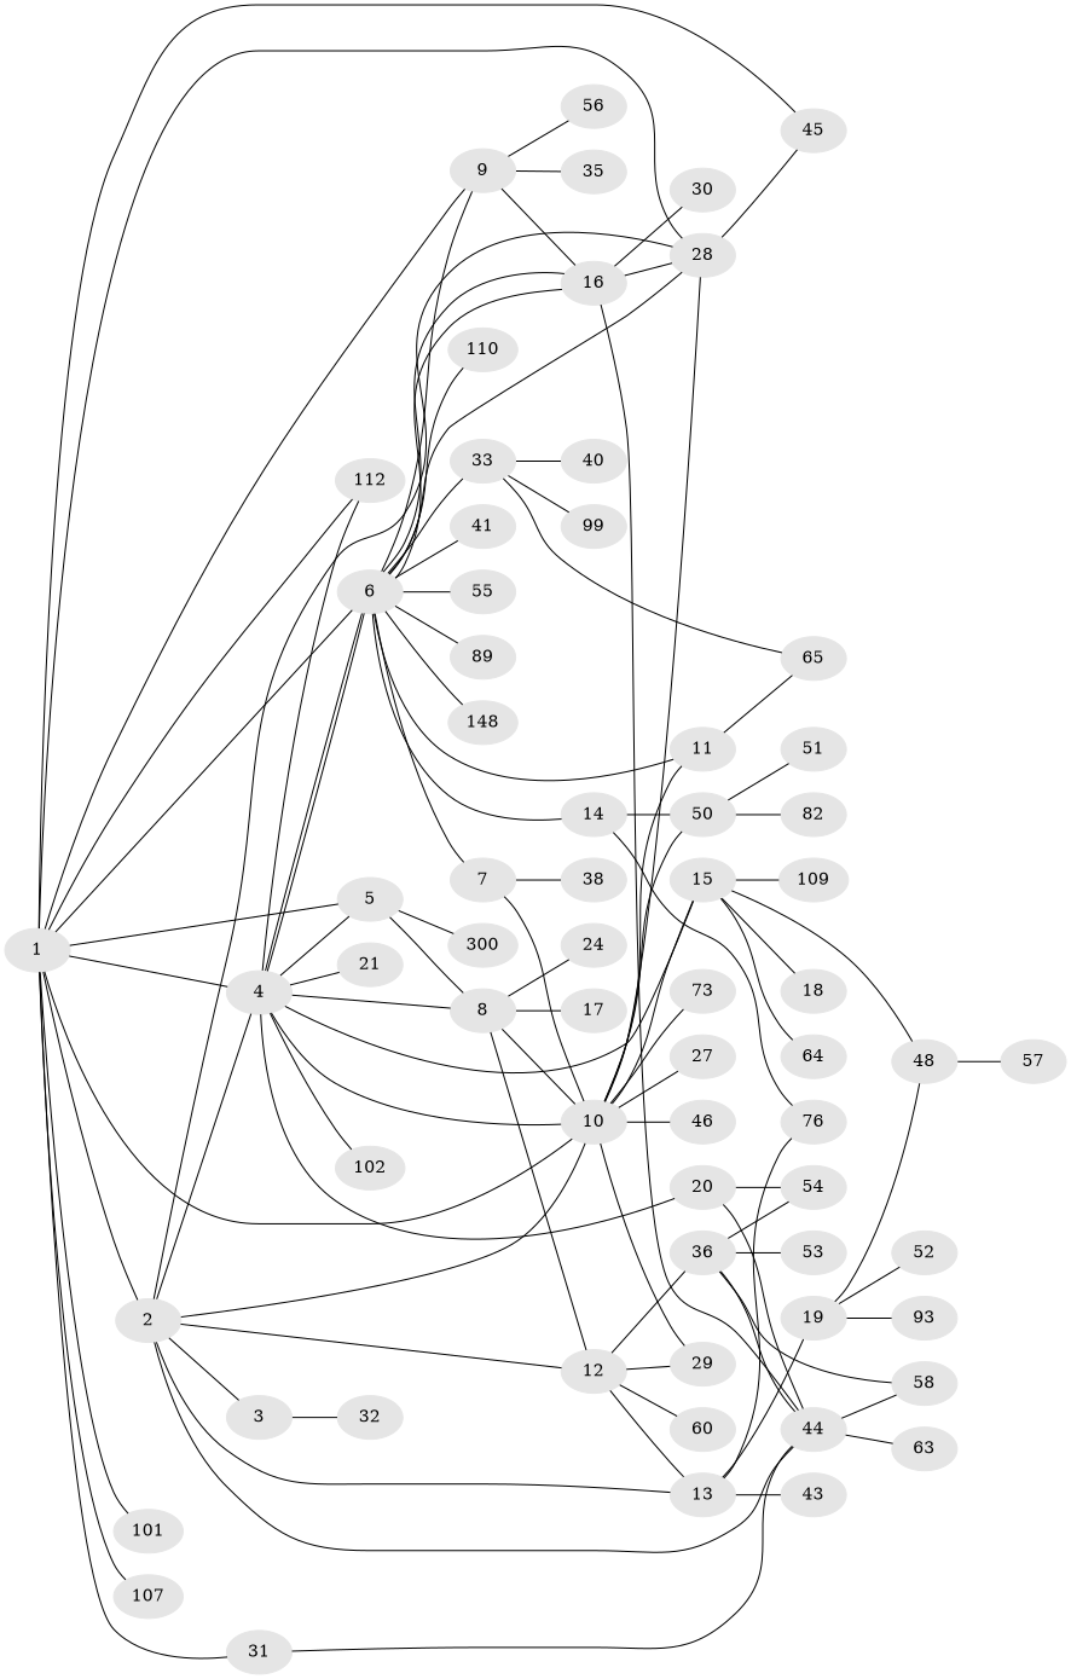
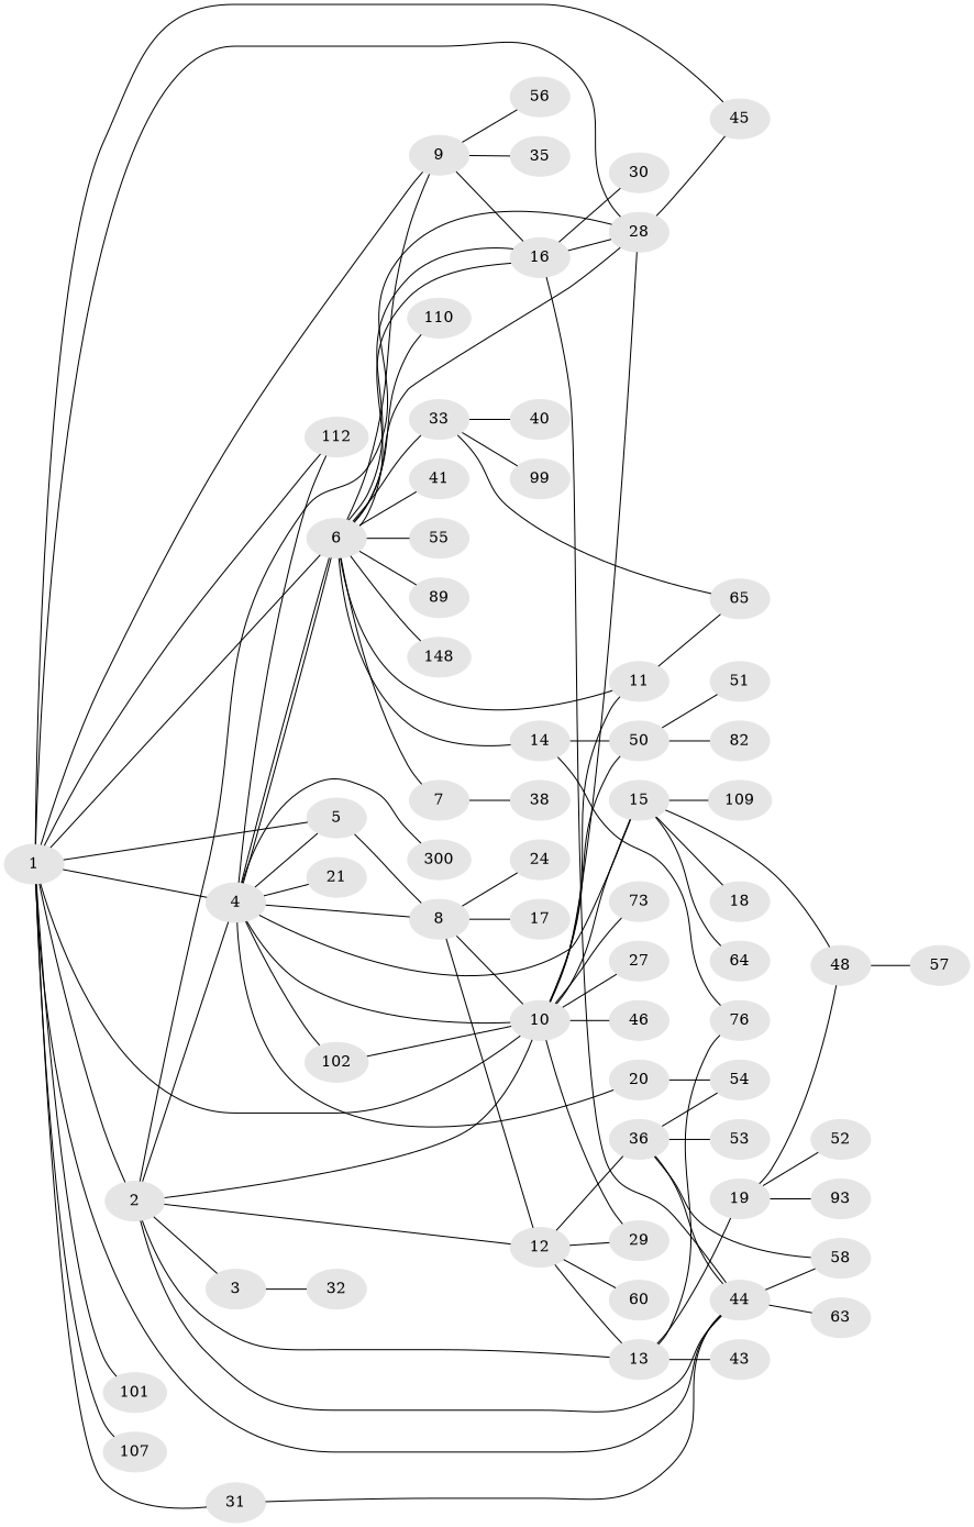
  graph {
    rankdir=LR
    node [color=gray90 style=filled]
    2 [super="+78+89+85+34"]
    4 [super="+22"]
    10 [super="+26+37+74+71"]
    28 [super="+67+59"]
    44 [super="+75+80+68"]
    3
    12 [super="+77+95+104"]
    13
    1
    5 [super="+105+23"]
    6 [super="+66"]
    9 [super="+106"]
    31
    45
    101
    107
    112
    8
    15 [super="+47"]
    20 [super="+39"]
    21 [super="+103"]
    n22 [label=300]
    102
    7
    11 [super="+91"]
    14
    16 [super="+25+49"]
    33
    41
    55 [super="+97"]
    n31 [label=89]
    n32 [label=148]
    110
    35
    56
    27
    29
    46 [super="+90"]
    50
    73
    58
    63
    32
    36 [super="+42"]
    60
    19
    43
    76 [super="+83"]
    17
    24
    18
    48 [super="+81+86"]
    64
    109
    54 [super="+70+61"]
    38
    65 [super="+92"]
    30
    40 [super="+72"]
    99
    51 [super="+62"]
    82
    53
    52
    93
    57
    2 -- 4
    2 -- 10
    2 -- 28
    2 -- 44
    2 -- 3
    2 -- 12
    2 -- 13
    4 -- 10
    4 -- 5
    4 -- 6
    4 -- 6
    4 -- 112
    4 -- 8
    4 -- 15 [weight=2]
    4 -- 20
    4 -- 21
-   5 -- n22
+   4 -- n22
    4 -- 102
    10 -- 28
    10 -- 15 [weight=2]
    10 -- 11
    10 -- 27
    10 -- 29
    10 -- 46
    10 -- 50
    10 -- 73
    28 -- 45
    44 -- 58
    44 -- 63
    3 -- 32
    12 -- 13
    12 -- 29
    12 -- 36
    12 -- 60
    13 -- 19
    13 -- 43
    13 -- 76
    1 -- 2
    1 -- 4
    1 -- 10
    1 -- 28 [weight=2]
-   20 -- 44
+   1 -- 44
    1 -- 5
    1 -- 6
    1 -- 9
    1 -- 31
    1 -- 45
    1 -- 101
    1 -- 107
    1 -- 112
    5 -- 8
    6 -- 28
    6 -- 9
    6 -- 7
    6 -- 11
    6 -- 14
    6 -- 16
    6 -- 16
    6 -- 33
    6 -- 41
    6 -- 55
    6 -- n31
    6 -- n32
    6 -- 110
    9 -- 16
    9 -- 35
    9 -- 56
    31 -- 44
    8 -- 10 [weight=2]
    8 -- 12
    8 -- 17
    8 -- 24
    15 -- 18
    15 -- 48
    15 -- 64
    15 -- 109
    20 -- 54
-   7 -- 10
+   102 -- 10
    7 -- 38
    11 -- 65
    14 -- 50
    14 -- 76
    16 -- 28
    16 -- 44
    16 -- 30
    33 -- 65
    33 -- 40
    33 -- 99
    50 -- 51
    50 -- 82
    36 -- 44
    36 -- 58
    36 -- 54
    36 -- 53
    19 -- 48
    19 -- 52
    19 -- 93
    48 -- 57
  }
